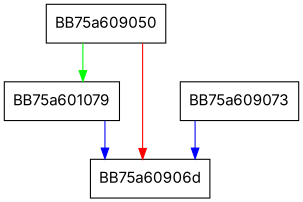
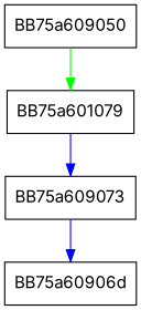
  digraph {
    fontname=Inter
    splines=ortho
    node [fontname=Inter shape=box]
    edge [color=blue fontname=Inter]
    n1 [label=BB75a601079]
    BB75a609050
    BB75a60906d
    BB75a609073
-   n1 -> BB75a60906d
+   n1 -> BB75a609073
    BB75a609050 -> n1 [color=green]
-   BB75a609050 -> BB75a60906d [color=red]
    BB75a609073 -> BB75a60906d
  }
